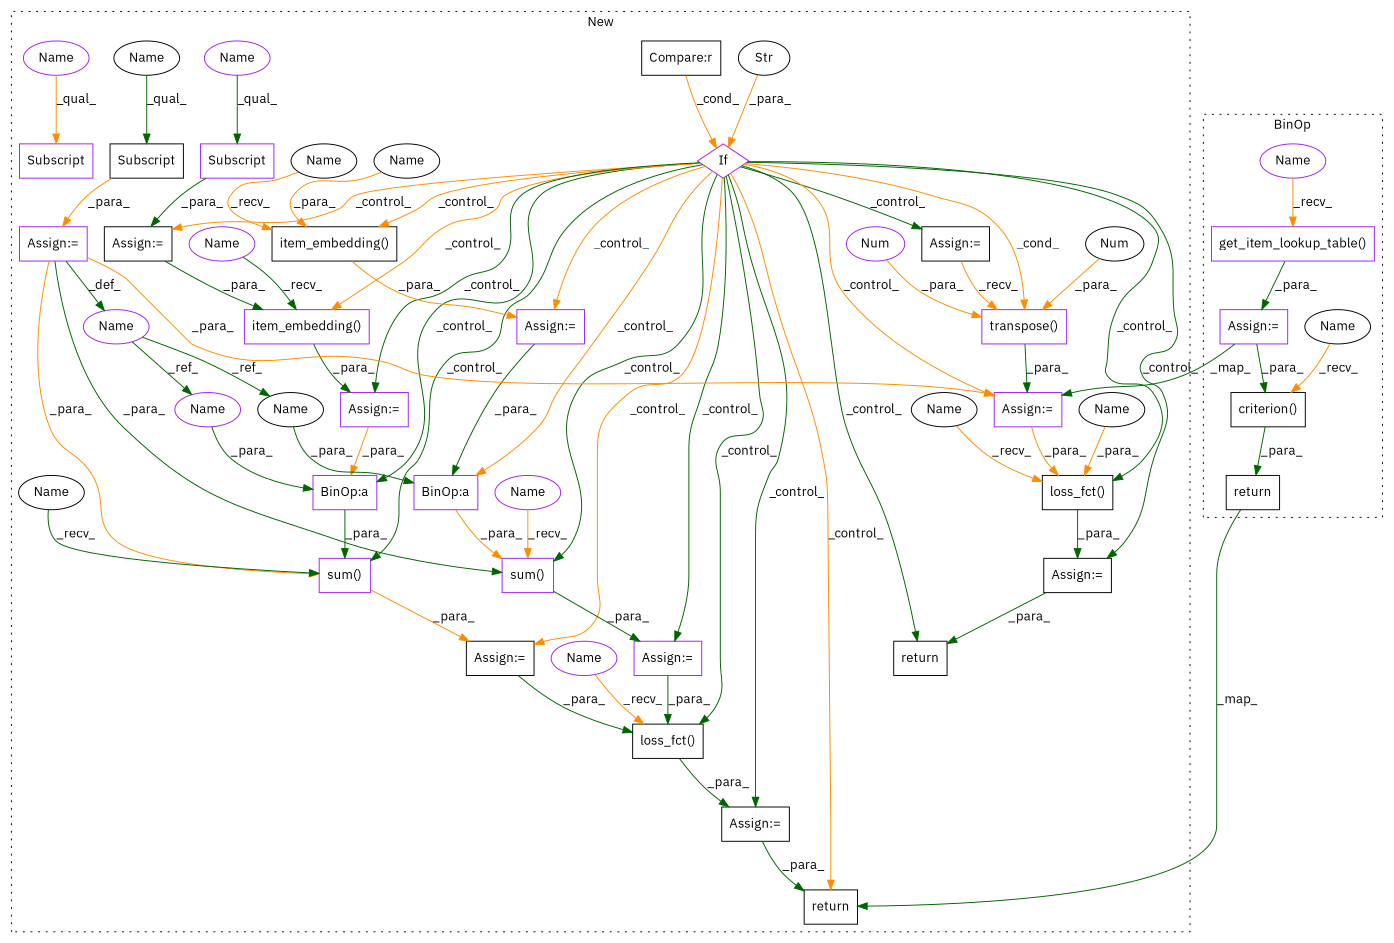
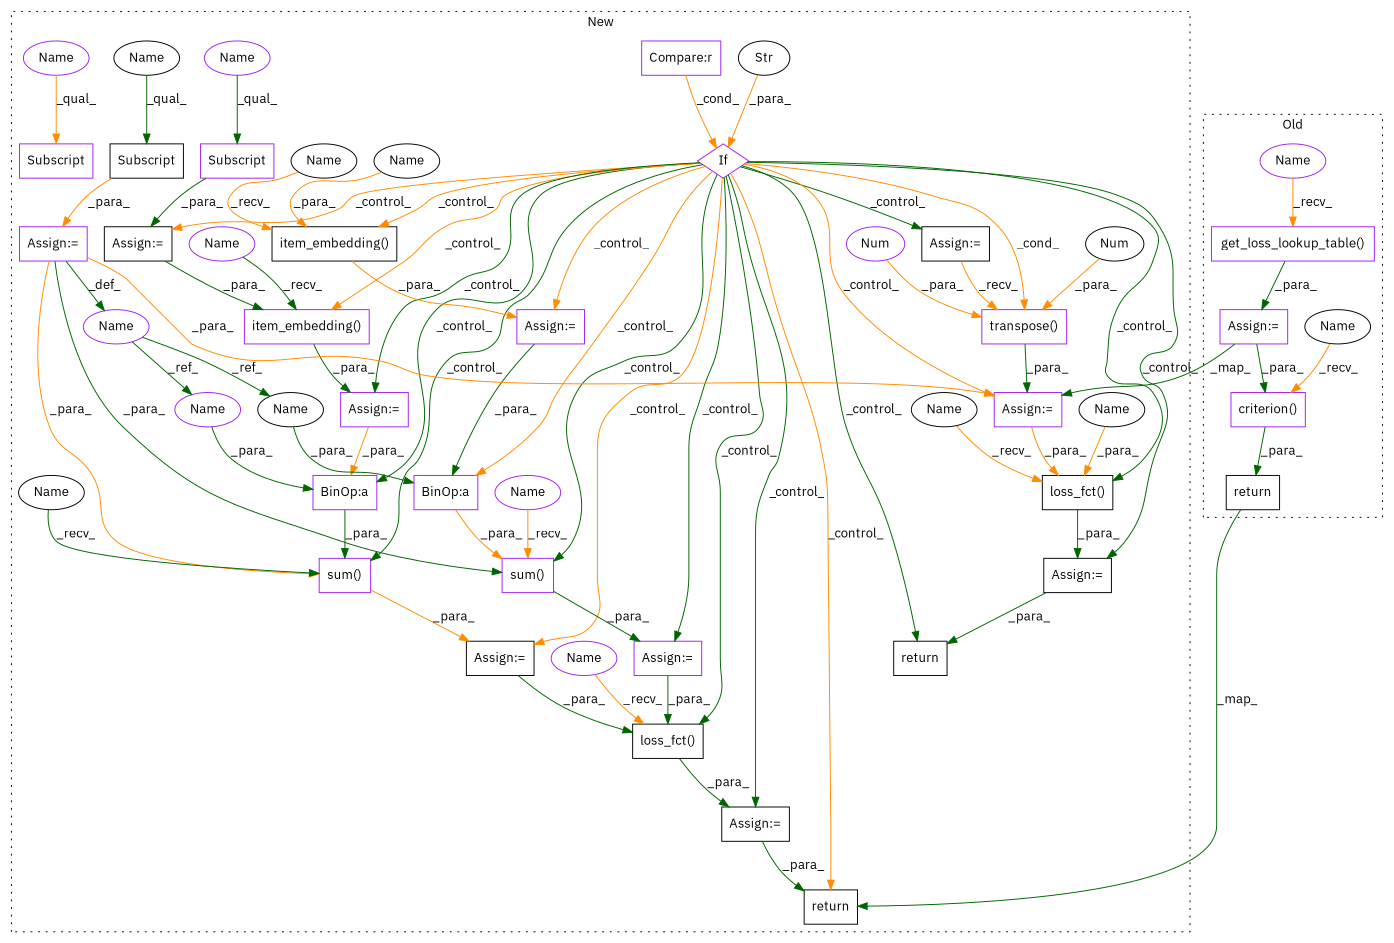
  digraph {
    fontname="IBM Plex Sans"
    node [a=87 color=purple fontname="IBM Plex Sans" l=3 s=3621 shape=box]
    edge [color=darkgreen fontname="IBM Plex Sans"]
-   n1 [a=75 l=28 label="get_item_lookup_table()"]
+   n1 [a=75 l=28 label="get_loss_lookup_table()"]
    n2 [a=68 label="Assign:=" s=3599]
-   n3 [a=75 color=black l="15,1" label="criterion()" s="3666,3698"]
+   n3 [a=75 l="15,1" label="criterion()" s="3666,3698"]
    n4 [a=93 color=black l=7 label=return s=3708]
    n5 [l=4 label=Name shape=ellipse]
    n6 [color=black l=4 label=Name s=3666 shape=ellipse]
    n7 [a=75 color=black l="14,1" label="loss_fct()" s="3904,3935"]
    n8 [a=96 label=If s=3283 shape=diamond]
    n9 [a=82 label="BinOp:a" s=3603]
    n10 [a=82 label="BinOp:a" s=3527]
    n11 [a=75 color=black l="20,1" label="item_embedding()" s="3393,3422"]
-   n12 [a=40 color=black l=23 label="Compare:r" s=3286]
+   n12 [a=40 l=23 label="Compare:r" s=3286]
    n13 [a=66 color=black l=5 label=Str s=3304 shape=ellipse]
    n14 [a=75 l="20,1" label="item_embedding()" s="3452,3481"]
    n15 [a=75 l="10,9" label="sum()" s="3583,3619"]
    n16 [a=75 l="10,9" label="sum()" s="3507,3543"]
    n17 [l=10 label=Name s=3175 shape=ellipse]
    n18 [a=75 l="24,1" label="transpose()" s="3854,3882"]
    n19 [a=76 color=black l=1 label=Num s=3878 shape=ellipse]
    n20 [a=76 l=1 label=Num s=3881 shape=ellipse]
    n21 [a=68 color=black label="Assign:=" s=3580]
    n22 [a=68 color=black label="Assign:=" s=3332]
    n23 [a=63 l="29,0" label=Subscript s="3335,0"]
    n24 [a=63 l="29,0" label=Subscript s="3245,0"]
    n25 [a=68 color=black label="Assign:=" s=3778]
    n26 [a=68 label="Assign:=" s=3449]
    n27 [a=68 label="Assign:=" s=3390]
    n28 [a=68 color=black label="Assign:=" s=3901]
    n29 [a=68 label="Assign:=" s=3504]
    n30 [a=68 label="Assign:=" s=3826]
    n31 [a=63 color=black l="30,0" label=Subscript s="3136,0"]
    n32 [a=75 color=black l="14,1" label="loss_fct()" s="3654,3688"]
    n33 [a=68 label="Assign:=" s=3133]
    n34 [a=68 color=black label="Assign:=" s=3651]
    n35 [a=93 color=black l=7 label=return s=3949]
    n36 [a=93 color=black l=7 label=return s=3702]
    n37 [color=black l=5 label=Name s=3583 shape=ellipse]
    n38 [l=5 label=Name s=3507 shape=ellipse]
    n39 [l=4 label=Name s=3654 shape=ellipse]
    n40 [color=black l=4 label=Name s=3904 shape=ellipse]
    n41 [l=4 label=Name s=3452 shape=ellipse]
    n42 [color=black l=4 label=Name s=3393 shape=ellipse]
    n43 [color=black l=10 label=Name s=3517 shape=ellipse]
    n44 [l=10 label=Name s=3593 shape=ellipse]
    n45 [color=black l=9 label=Name s=3926 shape=ellipse]
    n46 [color=black l=9 label=Name s=3413 shape=ellipse]
    n47 [color=black l=11 label=Name s=3136 shape=ellipse]
    n48 [l=11 label=Name s=3335 shape=ellipse]
    n49 [l=11 label=Name s=3245 shape=ellipse]
    subgraph cluster_1 {
-     label=BinOp
+     label=Old
      style=dotted
      n1
      n2
      n3
      n4
      n5
      n6
    }
    subgraph cluster_2 {
      label=New
      style=dotted
      n7
      n8
      n9
      n10
      n11
      n12
      n13
      n14
      n15
      n16
      n17
      n18
      n19
      n20
      n21
      n22
      n23
      n24
      n25
      n26
      n27
      n28
      n29
      n30
      n31
      n32
      n33
      n34
      n35
      n36
      n37
      n38
      n39
      n40
      n41
      n42
      n43
      n44
      n45
      n46
      n47
      n48
      n49
    }
    n1 -> n2 [label=_para_]
    n2 -> n3 [label=_para_]
    n2 -> n30 [label=_map_]
    n3 -> n4 [label=_para_]
    n4 -> n36 [label=_map_]
    n5 -> n1 [color=darkorange label=_recv_]
    n6 -> n3 [color=darkorange label=_recv_]
    n7 -> n28 [label=_para_]
    n8 -> n7 [label=_control_]
    n8 -> n9 [label=_control_]
    n8 -> n10 [color=darkorange label=_control_]
    n8 -> n11 [color=darkorange label=_control_]
    n8 -> n14 [color=darkorange label=_control_]
    n8 -> n15 [label=_control_]
    n8 -> n16 [label=_control_]
    n8 -> n18 [color=darkorange label=_cond_]
    n8 -> n21 [color=darkorange label=_control_]
    n8 -> n22 [color=darkorange label=_control_]
    n8 -> n25 [label=_control_]
    n8 -> n26 [label=_control_]
    n8 -> n27 [color=darkorange label=_control_]
    n8 -> n28 [label=_control_]
    n8 -> n29 [label=_control_]
    n8 -> n30 [color=darkorange label=_control_]
    n8 -> n32 [label=_control_]
    n8 -> n34 [label=_control_]
    n8 -> n35 [label=_control_]
    n8 -> n36 [color=darkorange label=_control_]
    n9 -> n15 [label=_para_]
    n10 -> n16 [color=darkorange label=_para_]
    n11 -> n27 [color=darkorange label=_para_]
    n12 -> n8 [color=darkorange label=_cond_]
    n13 -> n8 [color=darkorange label=_para_]
    n14 -> n26 [label=_para_]
    n15 -> n21 [color=darkorange label=_para_]
    n16 -> n29 [label=_para_]
    n17 -> n43 [label=_ref_]
    n17 -> n44 [label=_ref_]
    n18 -> n30 [label=_para_]
    n19 -> n18 [color=darkorange label=_para_]
    n20 -> n18 [color=darkorange label=_para_]
    n21 -> n32 [label=_para_]
    n22 -> n14 [label=_para_]
    n23 -> n22 [label=_para_]
    n25 -> n18 [color=darkorange label=_recv_]
    n26 -> n9 [color=darkorange label=_para_]
    n27 -> n10 [label=_para_]
    n28 -> n35 [label=_para_]
    n29 -> n32 [label=_para_]
    n30 -> n7 [color=darkorange label=_para_]
    n31 -> n33 [color=darkorange label=_para_]
    n32 -> n34 [label=_para_]
    n33 -> n15 [color=darkorange label=_para_]
    n33 -> n16 [label=_para_]
    n33 -> n17 [label=_def_]
    n33 -> n30 [color=darkorange label=_para_]
    n34 -> n36 [label=_para_]
    n37 -> n15 [label=_recv_]
    n38 -> n16 [color=darkorange label=_recv_]
    n39 -> n32 [color=darkorange label=_recv_]
    n40 -> n7 [color=darkorange label=_recv_]
    n41 -> n14 [label=_recv_]
    n42 -> n11 [color=darkorange label=_recv_]
    n43 -> n10 [label=_para_]
    n44 -> n9 [label=_para_]
    n45 -> n7 [color=darkorange label=_para_]
    n46 -> n11 [color=darkorange label=_para_]
    n47 -> n31 [label=_qual_]
    n48 -> n23 [label=_qual_]
    n49 -> n24 [color=darkorange label=_qual_]
  }
